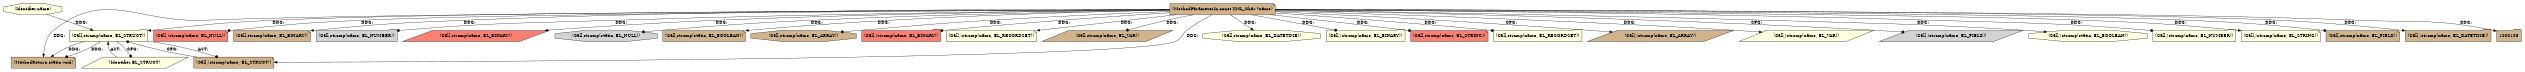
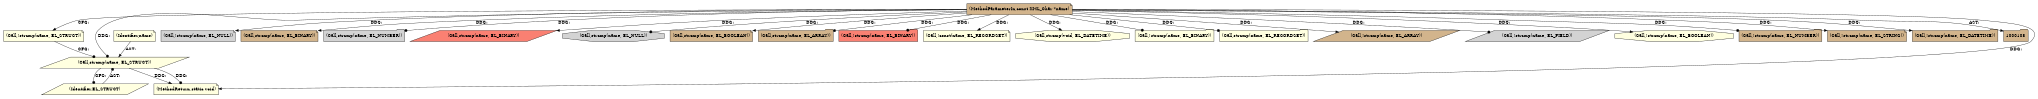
  digraph {
    node [fillcolor=tan shape=note style=filled]
    edge [arrowhead=normal]
-   n1 [fillcolor=lightyellow label="(Call,strcmp(name, EL_STRUCT))" shape=folder]
-   n2 [label="(Call,!strcmp(name, EL_STRUCT))"]
+   n1 [fillcolor=lightyellow label="(Call,strcmp(name, EL_STRUCT))" shape=parallelogram]
+   n2 [fillcolor=lightyellow label="(Call,!strcmp(name, EL_STRUCT))"]
    n3 [fillcolor=lightyellow label="(Identifier,EL_STRUCT)" shape=parallelogram]
-   n4 [label="(MethodReturn,static void)"]
+   n4 [fillcolor=lightyellow label="(MethodReturn,static void)"]
    n5 [label="(MethodParameterIn,const XML_Char *name)"]
-   n6 [fillcolor=salmon label="(Call,!strcmp(name, EL_NULL))"]
+   n6 [fillcolor=lightgrey label="(Call,!strcmp(name, EL_NULL))"]
    n7 [label="(Call,strcmp(name, EL_BINARY))"]
    n8 [fillcolor=lightgrey label="(Call,strcmp(name, EL_NUMBER))" shape=folder]
    n9 [fillcolor=salmon label="(Call,strcmp(name, EL_BINARY))" shape=parallelogram]
-   n10 [fillcolor=lightgrey label="(Call,strcmp(static, EL_NULL))" shape=octagon]
-   n11 [label="(Call,strcmp(static, EL_BOOLEAN))"]
-   n12 [label="(Call,strcmp(name, EL_ARRAY))" shape=octagon]
+   n10 [fillcolor=lightgrey label="(Call,strcmp(name, EL_NULL))" shape=octagon]
+   n11 [label="(Call,strcmp(name, EL_BOOLEAN))"]
+   n12 [label="(Call,strcmp(name, EL_ARRAY))" shape=folder]
    n13 [fillcolor=salmon label="(Call,!strcmp(name, EL_BINARY))" shape=folder]
-   n14 [fillcolor=lightyellow label="(Call,!strcmp(name, EL_RECORDSET))"]
-   n15 [label="(Call,strcmp(name, EL_VAR))" shape=parallelogram]
-   n16 [fillcolor=lightyellow label="(Call,strcmp(name, EL_DATETIME))" shape=octagon]
+   n14 [fillcolor=lightyellow label="(Call,!const(name, EL_RECORDSET))"]
+   n16 [fillcolor=lightyellow label="(Call,strcmp(void, EL_DATETIME))" shape=octagon]
    n17 [fillcolor=lightyellow label="(Call,!strcmp(name, EL_BINARY))" shape=folder]
-   n18 [fillcolor=salmon label="(Call,strcmp(name, EL_STRING))"]
    n19 [fillcolor=lightyellow label="(Call,strcmp(name, EL_RECORDSET))" shape=folder]
    n20 [label="(Call,!strcmp(name, EL_ARRAY))" shape=parallelogram]
-   n21 [fillcolor=lightyellow label="(Call,!strcmp(name, EL_VAR))" shape=parallelogram]
    n22 [fillcolor=lightgrey label="(Call,!strcmp(name, EL_FIELD))" shape=parallelogram]
-   n23 [fillcolor=lightyellow label="(Call,!strcmp(static, EL_BOOLEAN))" shape=octagon]
-   n24 [fillcolor=lightyellow label="(Call,!strcmp(name, EL_NUMBER))" shape=folder]
-   n25 [fillcolor=lightyellow label="(Call,!strcmp(name, EL_STRING))"]
-   n26 [label="(Call,strcmp(name, EL_FIELD))"]
+   n23 [fillcolor=lightyellow label="(Call,!strcmp(name, EL_BOOLEAN))" shape=octagon]
+   n24 [label="(Call,!strcmp(name, EL_NUMBER))" shape=folder]
+   n25 [label="(Call,!strcmp(name, EL_STRING))"]
    n27 [label="(Call,!strcmp(name, EL_DATETIME))" shape=folder]
    1000108 [shape=folder]
-   n29 [fillcolor=lightyellow label="(Identifier,name)" shape=octagon]
-   n1 -> n2 [arrowhead=dot label="AST: "]
+   n29 [fillcolor=lightyellow label="(Identifier,name)"]
    n1 -> n3 [arrowhead=dot label="CFG: "]
    n1 -> n4 [label="DDG: "]
    n1 -> n4 [arrowhead=dot label="DDG: "]
    n2 -> n1 [arrowhead=dot label="CFG: "]
-   n3 -> n1 [label="AST: "]
-   n5 -> n1 [label="DDG: "]
-   n5 -> n2 [label="DDG: "]
+   n3 -> n1 [arrowhead=dot label="AST: "]
+   n5 -> n1 [arrowhead=dot label="DDG: "]
+   n5 -> n2 [label="CFG: "]
    n5 -> n4 [label="DDG: "]
-   n5 -> n6 [arrowhead=dot label="DDG: "]
+   n5 -> n6 [label="DDG: "]
    n5 -> n7 [label="DDG: "]
    n5 -> n8 [arrowhead=dot label="DDG: "]
    n5 -> n9 [label="DDG: "]
    n5 -> n10 [arrowhead=dot label="DDG: "]
    n5 -> n11 [label="DDG: "]
    n5 -> n12 [arrowhead=dot label="DDG: "]
    n5 -> n13 [arrowhead=dot label="DDG: "]
    n5 -> n14 [label="DDG: "]
-   n5 -> n15 [arrowhead=dot label="DDG: "]
    n5 -> n16 [label="DDG: "]
    n5 -> n17 [arrowhead=dot label="DDG: "]
-   n5 -> n18 [arrowhead=dot label="DDG: "]
    n5 -> n19 [arrowhead=dot label="DDG: "]
-   n5 -> n20 [label="CFG: "]
-   n5 -> n21 [label="DDG: "]
-   n5 -> n22 [arrowhead=dot label="CFG: "]
+   n5 -> n20 [label="DDG: "]
+   n5 -> n22 [arrowhead=dot label="DDG: "]
    n5 -> n23 [label="DDG: "]
    n5 -> n24 [arrowhead=dot label="DDG: "]
    n5 -> n25 [label="DDG: "]
-   n5 -> n26 [arrowhead=dot label="DDG: "]
    n5 -> n27 [label="DDG: "]
-   n5 -> 1000108 [label="DDG: "]
-   n29 -> n1 [label="DDG: "]
+   n5 -> 1000108 [label="AST: "]
+   n29 -> n1 [label="AST: "]
  }
